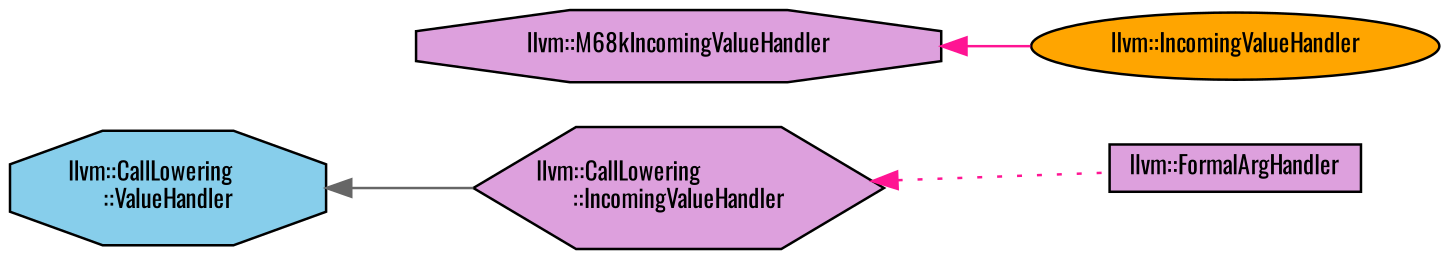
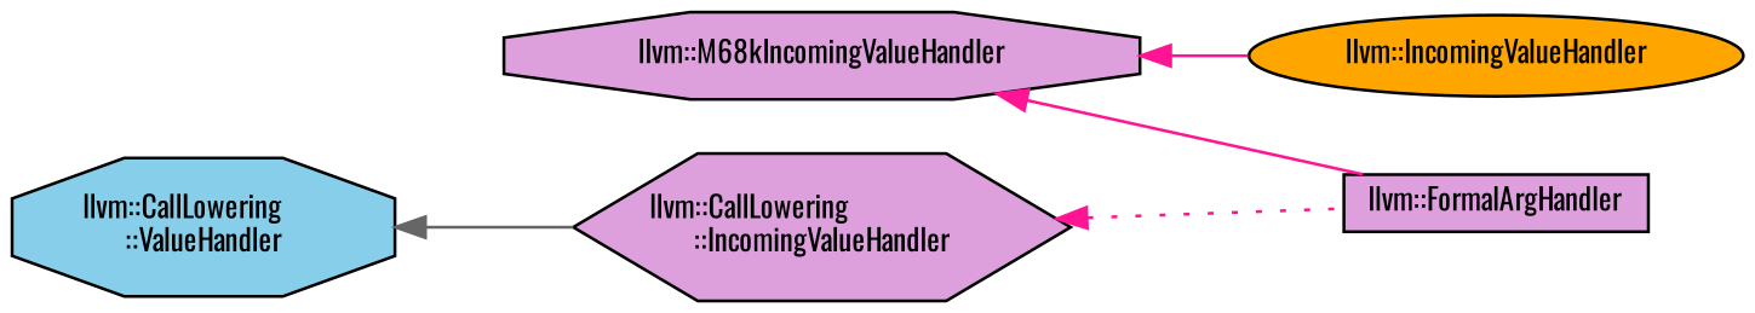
  digraph {
    fontname=Oswald
    rankdir=LR
    node [color=black fillcolor=plum fontname=Oswald fontsize=10 shape=octagon style=filled]
    edge [color=deeppink dir=back fontname=Oswald fontsize=10 labelfontname=Helvetica labelfontsize=10 style=solid]
    n1 [fontcolor=black height=0.2 label="llvm::M68kIncomingValueHandler" width=0.4]
    n2 [fillcolor=orange height=0.2 label="llvm::IncomingValueHandler" shape=ellipse width=0.4]
    n3 [height=0.2 label="llvm::FormalArgHandler" shape=box width=0.4]
    n4 [height=0.2 label="llvm::CallLowering\l::IncomingValueHandler" shape=hexagon width=0.4]
    n5 [fillcolor=skyblue height=0.2 label="llvm::CallLowering\l::ValueHandler" width=0.4]
    n1 -> n2
+   n1 -> n3
    n4 -> n3 [style=dotted]
    n5 -> n4 [color=gray40]
  }
